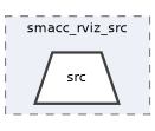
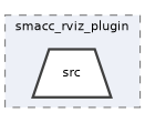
  digraph {
    compound=true
    rankdir=LR
    n1 [color=grey25 fillcolor=white fontname=Helvetica fontsize=10 height=0.2 label=src shape=trapezium style="filled,bold" width=0.4]
    subgraph cluster_1 {
      bgcolor="#edf0f7"
      fontname=Helvetica
      fontsize=10
-     label=smacc_rviz_src
+     label=smacc_rviz_plugin
      pencolor=grey50
      style="filled,dashed"
      n1
    }
  }
